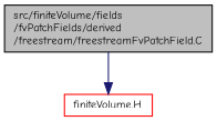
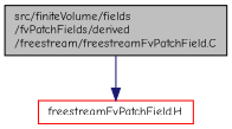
  digraph {
    fontname="Comic Neue"
    node [fontname="Comic Neue" fontsize=10 shape=record]
    n1 [color=black fillcolor=grey75 fontcolor=black height=0.2 label="src/finiteVolume/fields\l/fvPatchFields/derived\l/freestream/freestreamFvPatchField.C" style=filled width=0.4]
-   n2 [color=red height=0.2 label="finiteVolume.H" width=0.4]
+   n2 [color=red height=0.2 label="freestreamFvPatchField.H" width=0.4]
    n1 -> n2 [color=midnightblue fontname="Comic Neue" fontsize=10 labelfontname=FreeSans labelfontsize=10 style=solid]
  }
